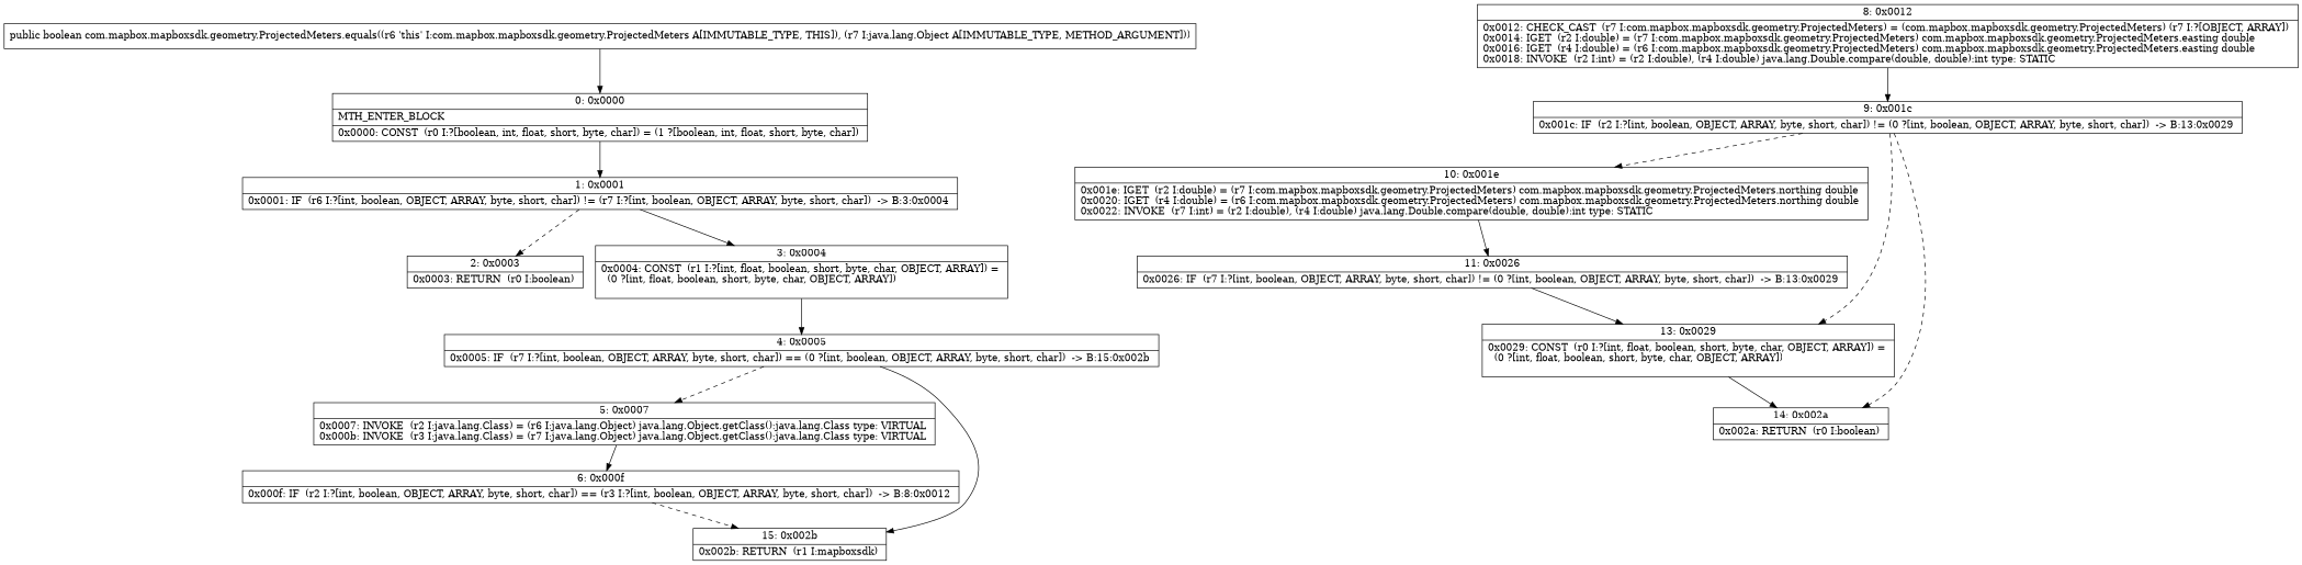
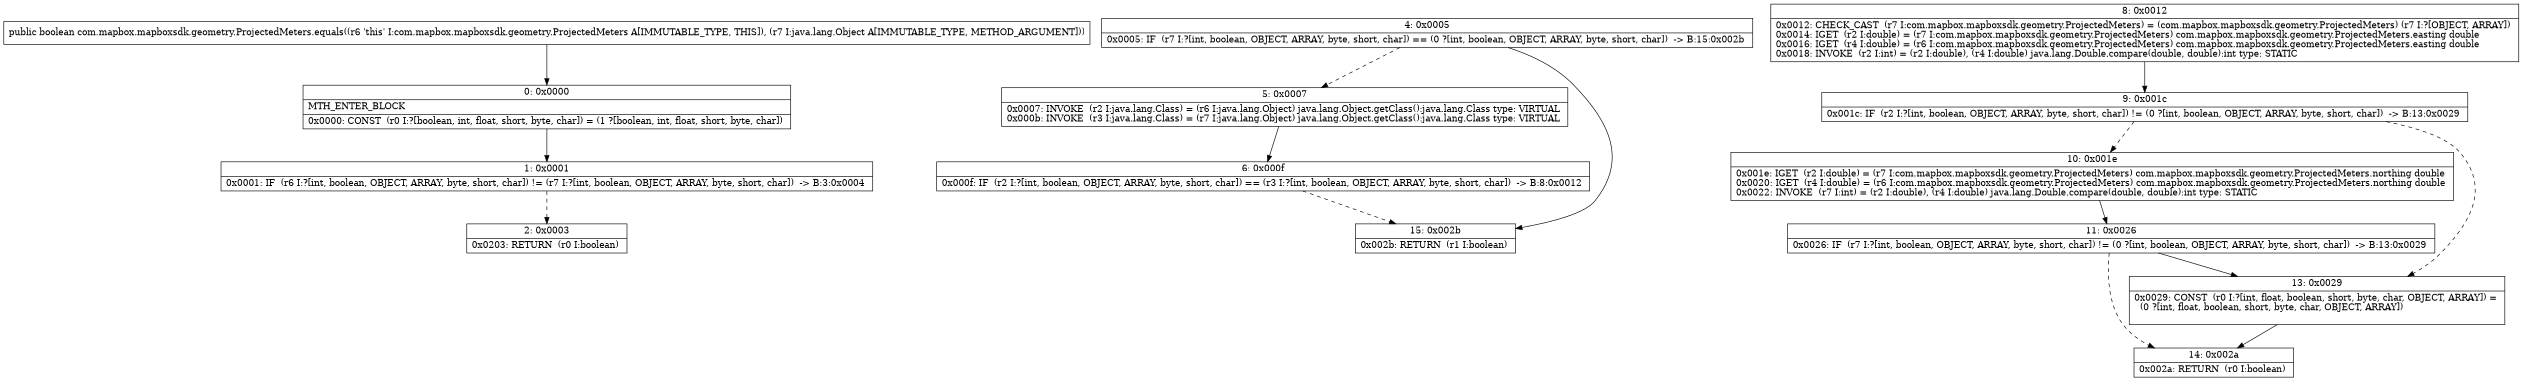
  digraph {
    node [shape=record]
    n1 [label="{0\:\ 0x0000|MTH_ENTER_BLOCK\l|0x0000: CONST  (r0 I:?[boolean, int, float, short, byte, char]) = (1 ?[boolean, int, float, short, byte, char]) \l}"]
    n2 [label="{1\:\ 0x0001|0x0001: IF  (r6 I:?[int, boolean, OBJECT, ARRAY, byte, short, char]) != (r7 I:?[int, boolean, OBJECT, ARRAY, byte, short, char])  \-\> B:3:0x0004 \l}"]
-   n3 [label="{2\:\ 0x0003|0x0003: RETURN  (r0 I:boolean) \l}"]
-   n4 [label="{3\:\ 0x0004|0x0004: CONST  (r1 I:?[int, float, boolean, short, byte, char, OBJECT, ARRAY]) = \l  (0 ?[int, float, boolean, short, byte, char, OBJECT, ARRAY])\l \l}"]
+   n3 [label="{2\:\ 0x0003|0x0203: RETURN  (r0 I:boolean) \l}"]
    n5 [label="{4\:\ 0x0005|0x0005: IF  (r7 I:?[int, boolean, OBJECT, ARRAY, byte, short, char]) == (0 ?[int, boolean, OBJECT, ARRAY, byte, short, char])  \-\> B:15:0x002b \l}"]
    n6 [label="{5\:\ 0x0007|0x0007: INVOKE  (r2 I:java.lang.Class) = (r6 I:java.lang.Object) java.lang.Object.getClass():java.lang.Class type: VIRTUAL \l0x000b: INVOKE  (r3 I:java.lang.Class) = (r7 I:java.lang.Object) java.lang.Object.getClass():java.lang.Class type: VIRTUAL \l}"]
-   n7 [label="{15\:\ 0x002b|0x002b: RETURN  (r1 I:mapboxsdk) \l}"]
+   n7 [label="{15\:\ 0x002b|0x002b: RETURN  (r1 I:boolean) \l}"]
    n8 [label="{6\:\ 0x000f|0x000f: IF  (r2 I:?[int, boolean, OBJECT, ARRAY, byte, short, char]) == (r3 I:?[int, boolean, OBJECT, ARRAY, byte, short, char])  \-\> B:8:0x0012 \l}"]
    n9 [label="{8\:\ 0x0012|0x0012: CHECK_CAST  (r7 I:com.mapbox.mapboxsdk.geometry.ProjectedMeters) = (com.mapbox.mapboxsdk.geometry.ProjectedMeters) (r7 I:?[OBJECT, ARRAY]) \l0x0014: IGET  (r2 I:double) = (r7 I:com.mapbox.mapboxsdk.geometry.ProjectedMeters) com.mapbox.mapboxsdk.geometry.ProjectedMeters.easting double \l0x0016: IGET  (r4 I:double) = (r6 I:com.mapbox.mapboxsdk.geometry.ProjectedMeters) com.mapbox.mapboxsdk.geometry.ProjectedMeters.easting double \l0x0018: INVOKE  (r2 I:int) = (r2 I:double), (r4 I:double) java.lang.Double.compare(double, double):int type: STATIC \l}"]
    n10 [label="{9\:\ 0x001c|0x001c: IF  (r2 I:?[int, boolean, OBJECT, ARRAY, byte, short, char]) != (0 ?[int, boolean, OBJECT, ARRAY, byte, short, char])  \-\> B:13:0x0029 \l}"]
    n11 [label="{10\:\ 0x001e|0x001e: IGET  (r2 I:double) = (r7 I:com.mapbox.mapboxsdk.geometry.ProjectedMeters) com.mapbox.mapboxsdk.geometry.ProjectedMeters.northing double \l0x0020: IGET  (r4 I:double) = (r6 I:com.mapbox.mapboxsdk.geometry.ProjectedMeters) com.mapbox.mapboxsdk.geometry.ProjectedMeters.northing double \l0x0022: INVOKE  (r7 I:int) = (r2 I:double), (r4 I:double) java.lang.Double.compare(double, double):int type: STATIC \l}"]
    n12 [label="{13\:\ 0x0029|0x0029: CONST  (r0 I:?[int, float, boolean, short, byte, char, OBJECT, ARRAY]) = \l  (0 ?[int, float, boolean, short, byte, char, OBJECT, ARRAY])\l \l}"]
    n13 [label="{11\:\ 0x0026|0x0026: IF  (r7 I:?[int, boolean, OBJECT, ARRAY, byte, short, char]) != (0 ?[int, boolean, OBJECT, ARRAY, byte, short, char])  \-\> B:13:0x0029 \l}"]
    n14 [label="{14\:\ 0x002a|0x002a: RETURN  (r0 I:boolean) \l}"]
    n15 [label="{public boolean com.mapbox.mapboxsdk.geometry.ProjectedMeters.equals((r6 'this' I:com.mapbox.mapboxsdk.geometry.ProjectedMeters A[IMMUTABLE_TYPE, THIS]), (r7 I:java.lang.Object A[IMMUTABLE_TYPE, METHOD_ARGUMENT])) }"]
    n1 -> n2
    n2 -> n3 [style=dashed]
-   n2 -> n4
-   n4 -> n5
    n5 -> n6 [style=dashed]
    n5 -> n7
    n6 -> n8
    n8 -> n7 [style=dashed]
    n9 -> n10
    n10 -> n11 [style=dashed]
    n10 -> n12 [style=dashed]
    n11 -> n13
    n12 -> n14
    n13 -> n12
-   n10 -> n14 [style=dashed]
+   n13 -> n14 [style=dashed]
    n15 -> n1
  }
